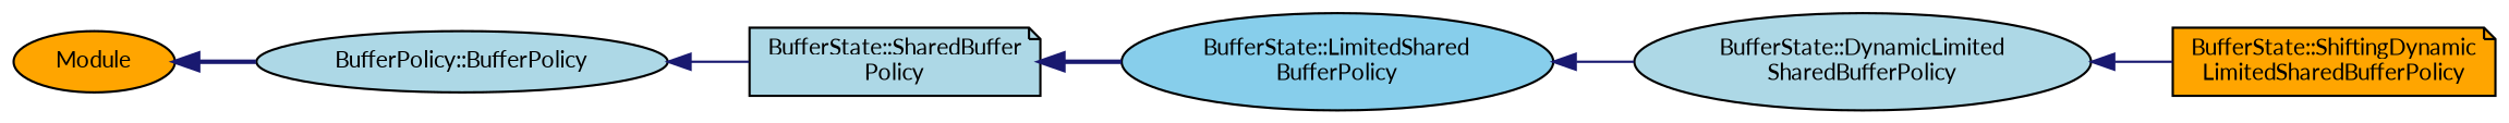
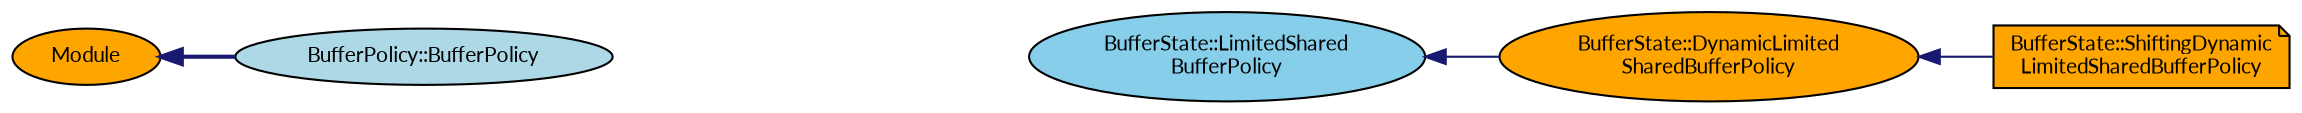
  digraph {
    fontname=Lato
    rankdir=LR
    node [color=black fillcolor=orange fontname=Lato fontsize=10 shape=ellipse style=filled]
    edge [color=midnightblue dir=back fontname=Lato fontsize=10 labelfontname=FreeSans labelfontsize=10 style=solid]
    n1 [fillcolor=skyblue fontcolor=black height=0.2 label="BufferState::LimitedShared\lBufferPolicy" width=0.4]
-   n2 [fillcolor=lightblue height=0.2 label="BufferState::DynamicLimited\lSharedBufferPolicy" width=0.4]
+   n2 [height=0.2 label="BufferState::DynamicLimited\lSharedBufferPolicy" width=0.4]
    n3 [height=0.2 label="BufferState::ShiftingDynamic\lLimitedSharedBufferPolicy" shape=note width=0.4]
-   n4 [fillcolor=lightblue height=0.2 label="BufferState::SharedBuffer\lPolicy" shape=note width=0.4]
    n5 [fillcolor=lightblue height=0.2 label="BufferPolicy::BufferPolicy" width=0.4]
    n6 [height=0.2 label=Module width=0.4]
    n1 -> n2
    n2 -> n3
-   n4 -> n1 [style=bold]
-   n5 -> n4
    n6 -> n5 [style=bold]
  }
